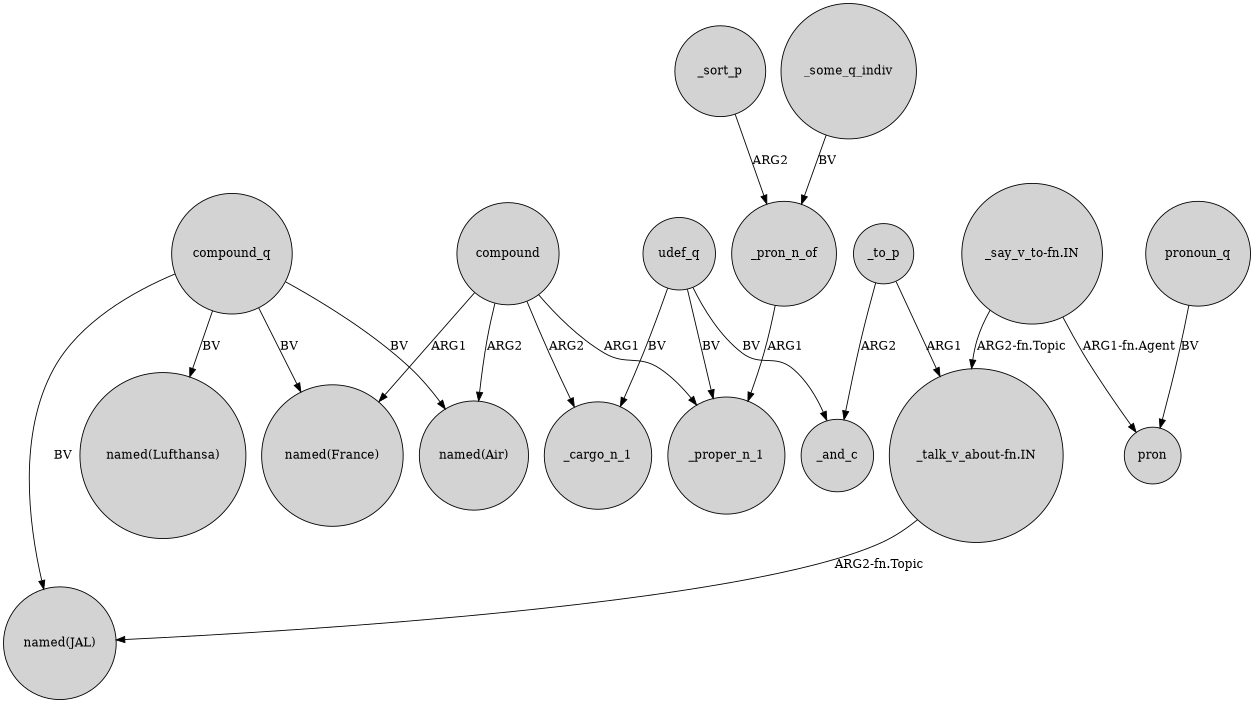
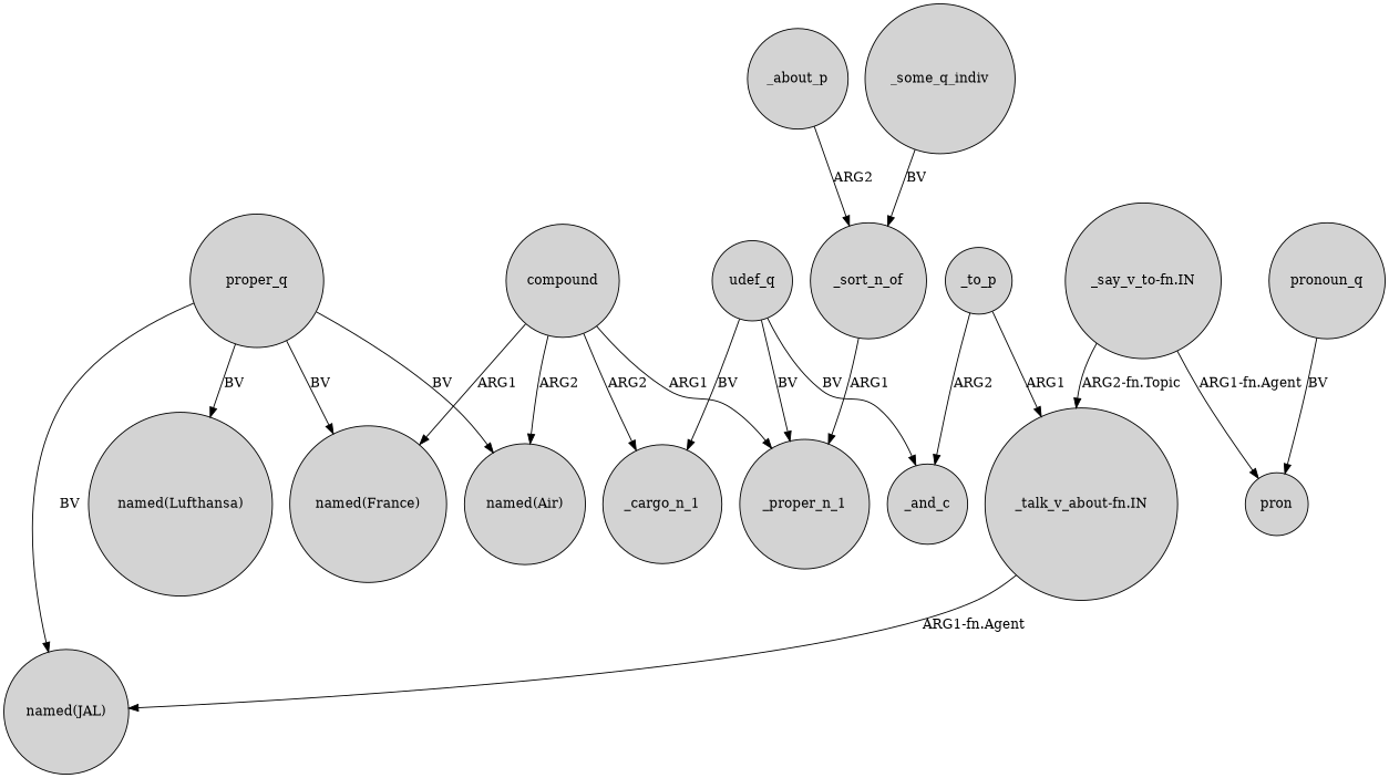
  digraph {
    node [shape=circle style=filled]
    n1 [label=_proper_n_1]
    compound
    "named(Air)"
    "named(France)"
    _cargo_n_1
-   _about_p [label=_sort_p]
-   _sort_n_of [label=_pron_n_of]
+   _about_p
+   _sort_n_of
    "_talk_v_about-fn.IN"
    "named(JAL)"
    _some_q_indiv
-   proper_q [label=compound_q]
+   proper_q
    "named(Lufthansa)"
    _to_p
    _and_c
    udef_q
    pronoun_q
    pron
    "_say_v_to-fn.IN"
    compound -> n1 [label=ARG1]
    compound -> "named(Air)" [label=ARG2]
    compound -> "named(France)" [label=ARG1]
    compound -> _cargo_n_1 [label=ARG2]
    _about_p -> _sort_n_of [label=ARG2]
    _sort_n_of -> n1 [label=ARG1]
-   "_talk_v_about-fn.IN" -> "named(JAL)" [label="ARG2-fn.Topic"]
+   "_talk_v_about-fn.IN" -> "named(JAL)" [label="ARG1-fn.Agent"]
    _some_q_indiv -> _sort_n_of [label=BV]
    proper_q -> "named(Air)" [label=BV]
    proper_q -> "named(France)" [label=BV]
    proper_q -> "named(JAL)" [label=BV]
    proper_q -> "named(Lufthansa)" [label=BV]
    _to_p -> "_talk_v_about-fn.IN" [label=ARG1]
    _to_p -> _and_c [label=ARG2]
    udef_q -> n1 [label=BV]
    udef_q -> _cargo_n_1 [label=BV]
    udef_q -> _and_c [label=BV]
    pronoun_q -> pron [label=BV]
    "_say_v_to-fn.IN" -> "_talk_v_about-fn.IN" [label="ARG2-fn.Topic"]
    "_say_v_to-fn.IN" -> pron [label="ARG1-fn.Agent"]
  }
